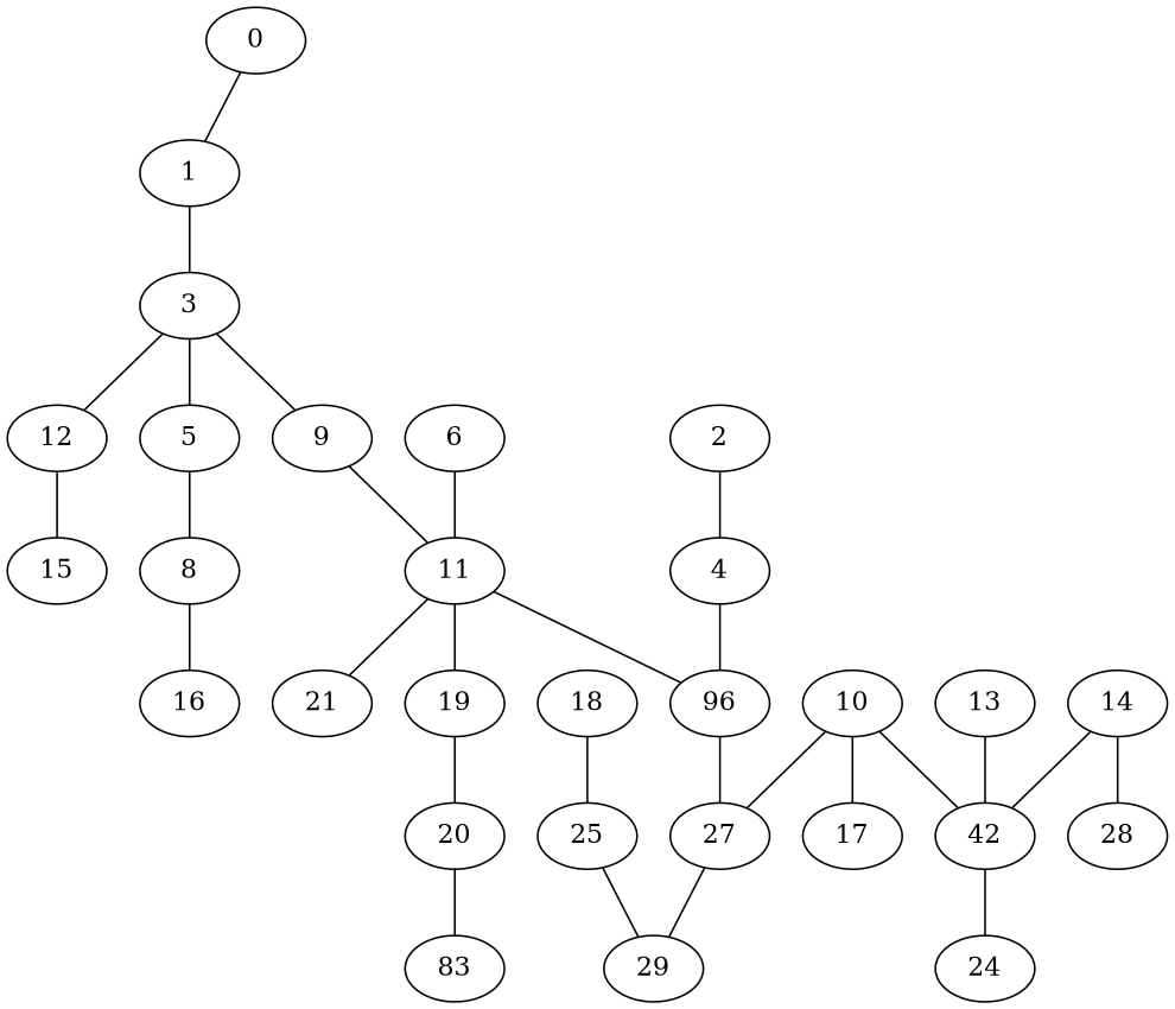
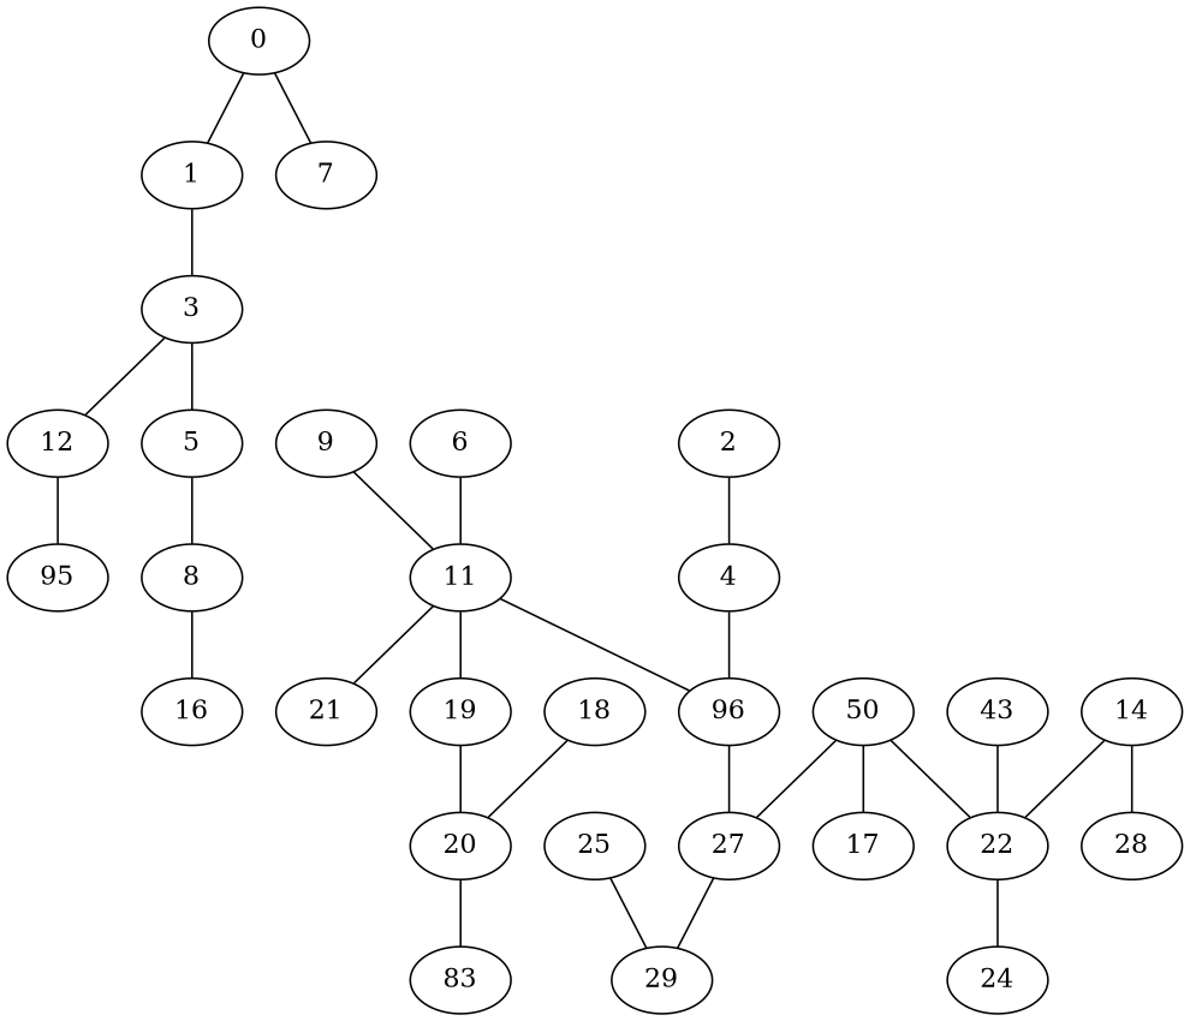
  strict graph {
    0
    1
+   7
    3
    5
    9
    12
    2
    4
    n10 [label=96]
    8
    11
-   15
+   15 [label=95]
    27
    16
    6
    19
    21
-   10
+   10 [label=50]
    17
-   22 [label=42]
+   22
    24
    29
    20
-   13
+   13 [label=43]
    14
    28
    18
    n29 [label=83]
    25
    0 -- 1
+   0 -- 7
    1 -- 3
    3 -- 5
-   3 -- 9
    3 -- 12
    5 -- 8
    9 -- 11
    12 -- 15
    2 -- 4
    4 -- n10
    n10 -- 27
    8 -- 16
    11 -- n10
    11 -- 19
    11 -- 21
    27 -- 29
    6 -- 11
    19 -- 20
    10 -- 27
    10 -- 17
    10 -- 22
    22 -- 24
    20 -- n29
    13 -- 22
    14 -- 22
    14 -- 28
-   18 -- 25
+   18 -- 20
    25 -- 29
  }
